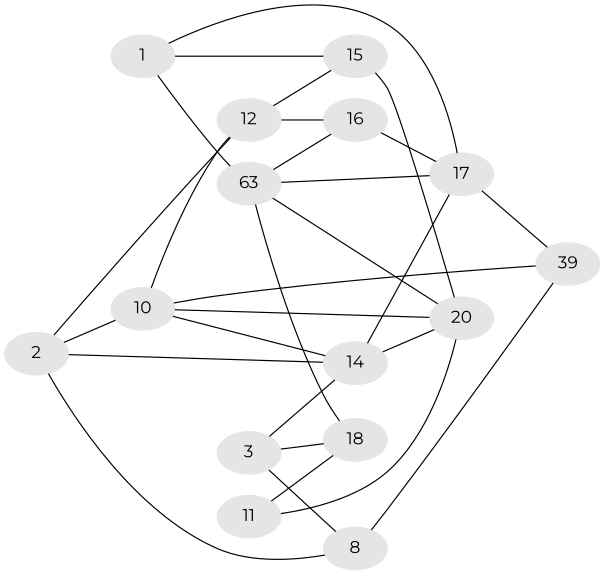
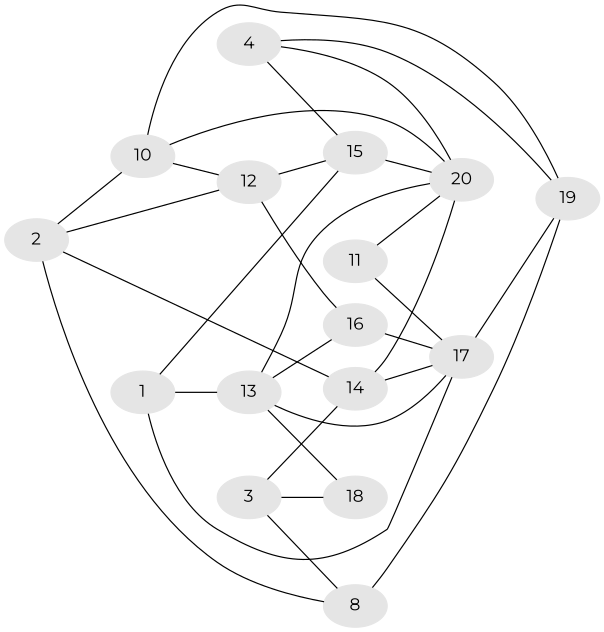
  graph {
    fontname=Montserrat
    rankdir=LR
    node [color=gray90 fontname=Montserrat style=filled]
    edge [fontname=Montserrat]
    1 [super="+7"]
-   13 [label=63]
+   13
    15
    17 [super="+5"]
    18 [super="+6"]
    20
    16 [super="+6"]
-   19 [label=39]
+   19
    2
    8
    10 [super="+5"]
    12
    14
    3
+   4
    11
    1 -- 13
    1 -- 15
    1 -- 17
    13 -- 17
    13 -- 18
    13 -- 20
    13 -- 16
    15 -- 20
    17 -- 19
    16 -- 17
    2 -- 8
    2 -- 10
    2 -- 12
    2 -- 14
    8 -- 19
    10 -- 20
    10 -- 19
    10 -- 12
-   10 -- 14
    12 -- 15
    12 -- 16
    14 -- 17
    14 -- 20
    3 -- 18
    3 -- 8
    3 -- 14
-   11 -- 18
+   4 -- 15
+   4 -- 20
+   4 -- 19
+   11 -- 17
    11 -- 20
  }
